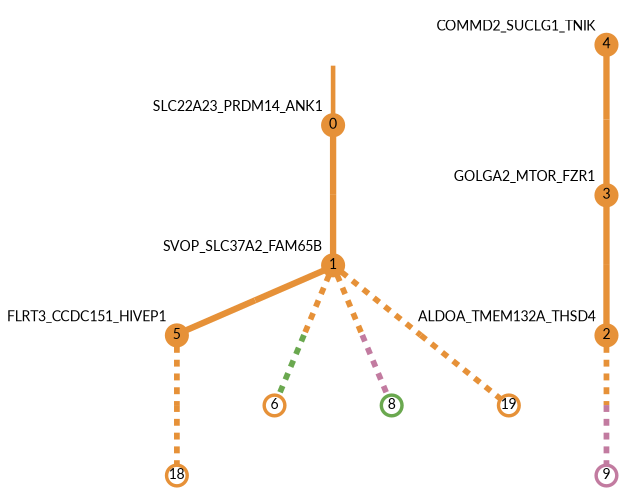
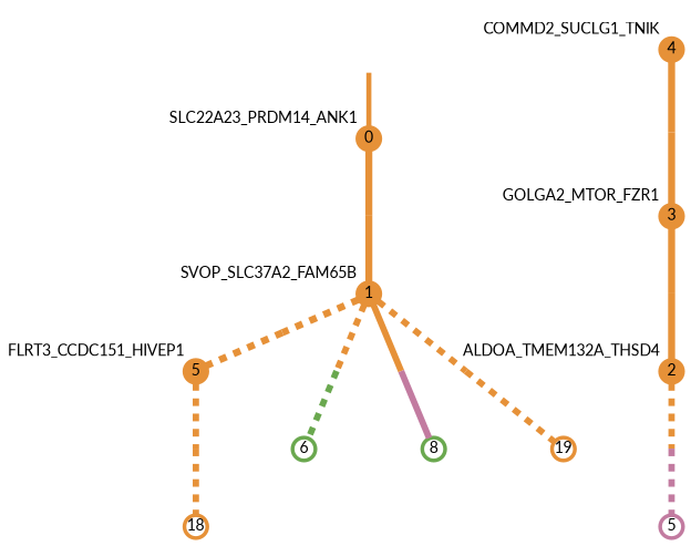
  strict digraph {
    fontname=Lato
    forcelabels=true
    nodesep=0.7
    rankdir=TB
    ranksep=0.6
    splines=false
    node [color="#e69138ff" fillcolor="#e69138ff" fixedsize=true fontname=Lato fontsize="12pt" penwidth=3 shape=circle style=filled]
    edge [arrowsize=0 color="#e69138ff;0.5:#e69138ff" fontname=Lato minlen=2.0 penwidth=5 style=solid]
    0 [height=0.25 xlabel=SLC22A23_PRDM14_ANK1]
    1 [height=0.25 xlabel=SVOP_SLC37A2_FAM65B]
    5 [height=0.25 xlabel=FLRT3_CCDC151_HIVEP1]
-   6 [fillcolor="#6aa84fff" height=0.25 style=solid]
+   6 [color="#6aa84fff" fillcolor="#6aa84fff" height=0.25 style=solid]
    8 [color="#6aa84fff" fillcolor="#c27ba0ff" height=0.25 style=solid]
    n6 [height=0.25 label=19 style=solid]
    4 [height=0.25 xlabel=COMMD2_SUCLG1_TNIK]
    3 [height=0.25 xlabel=GOLGA2_MTOR_FZR1]
    n9 [height=0.25 label=18 style=solid]
    2 [height=0.25 xlabel=ALDOA_TMEM132A_THSD4]
-   9 [color="#c27ba0ff" fillcolor="#c27ba0ff" height=0.25 style=solid]
+   9 [color="#c27ba0ff" fillcolor="#c27ba0ff" height=0.25 style=solid label=5]
    normal [style=invis xlabel=SLC22A23_PRDM14_ANK1 color="" fillcolor="" fixedsize="" fontsize="" shape=""]
    0 -> 1 [penwidth=5.5]
-   1 -> 5 [minlen=1.0 penwidth=5.5]
+   1 -> 5 [minlen=1.0 penwidth=5.5 style=dashed]
    1 -> 6 [color="#e69138ff;0.5:#6aa84fff" style=dashed]
-   1 -> 8 [color="#e69138ff;0.5:#c27ba0ff" style=dashed]
+   1 -> 8 [color="#e69138ff;0.5:#c27ba0ff"]
    1 -> n6 [style=dashed]
    5 -> n9 [style=dashed]
    4 -> 3 [penwidth=5.5]
    3 -> 2 [penwidth=5.5]
    2 -> 9 [color="#e69138ff;0.5:#c27ba0ff" style=dashed]
    normal -> 0 [color="#e69138ff" penwidth=4 minlen=""]
  }
